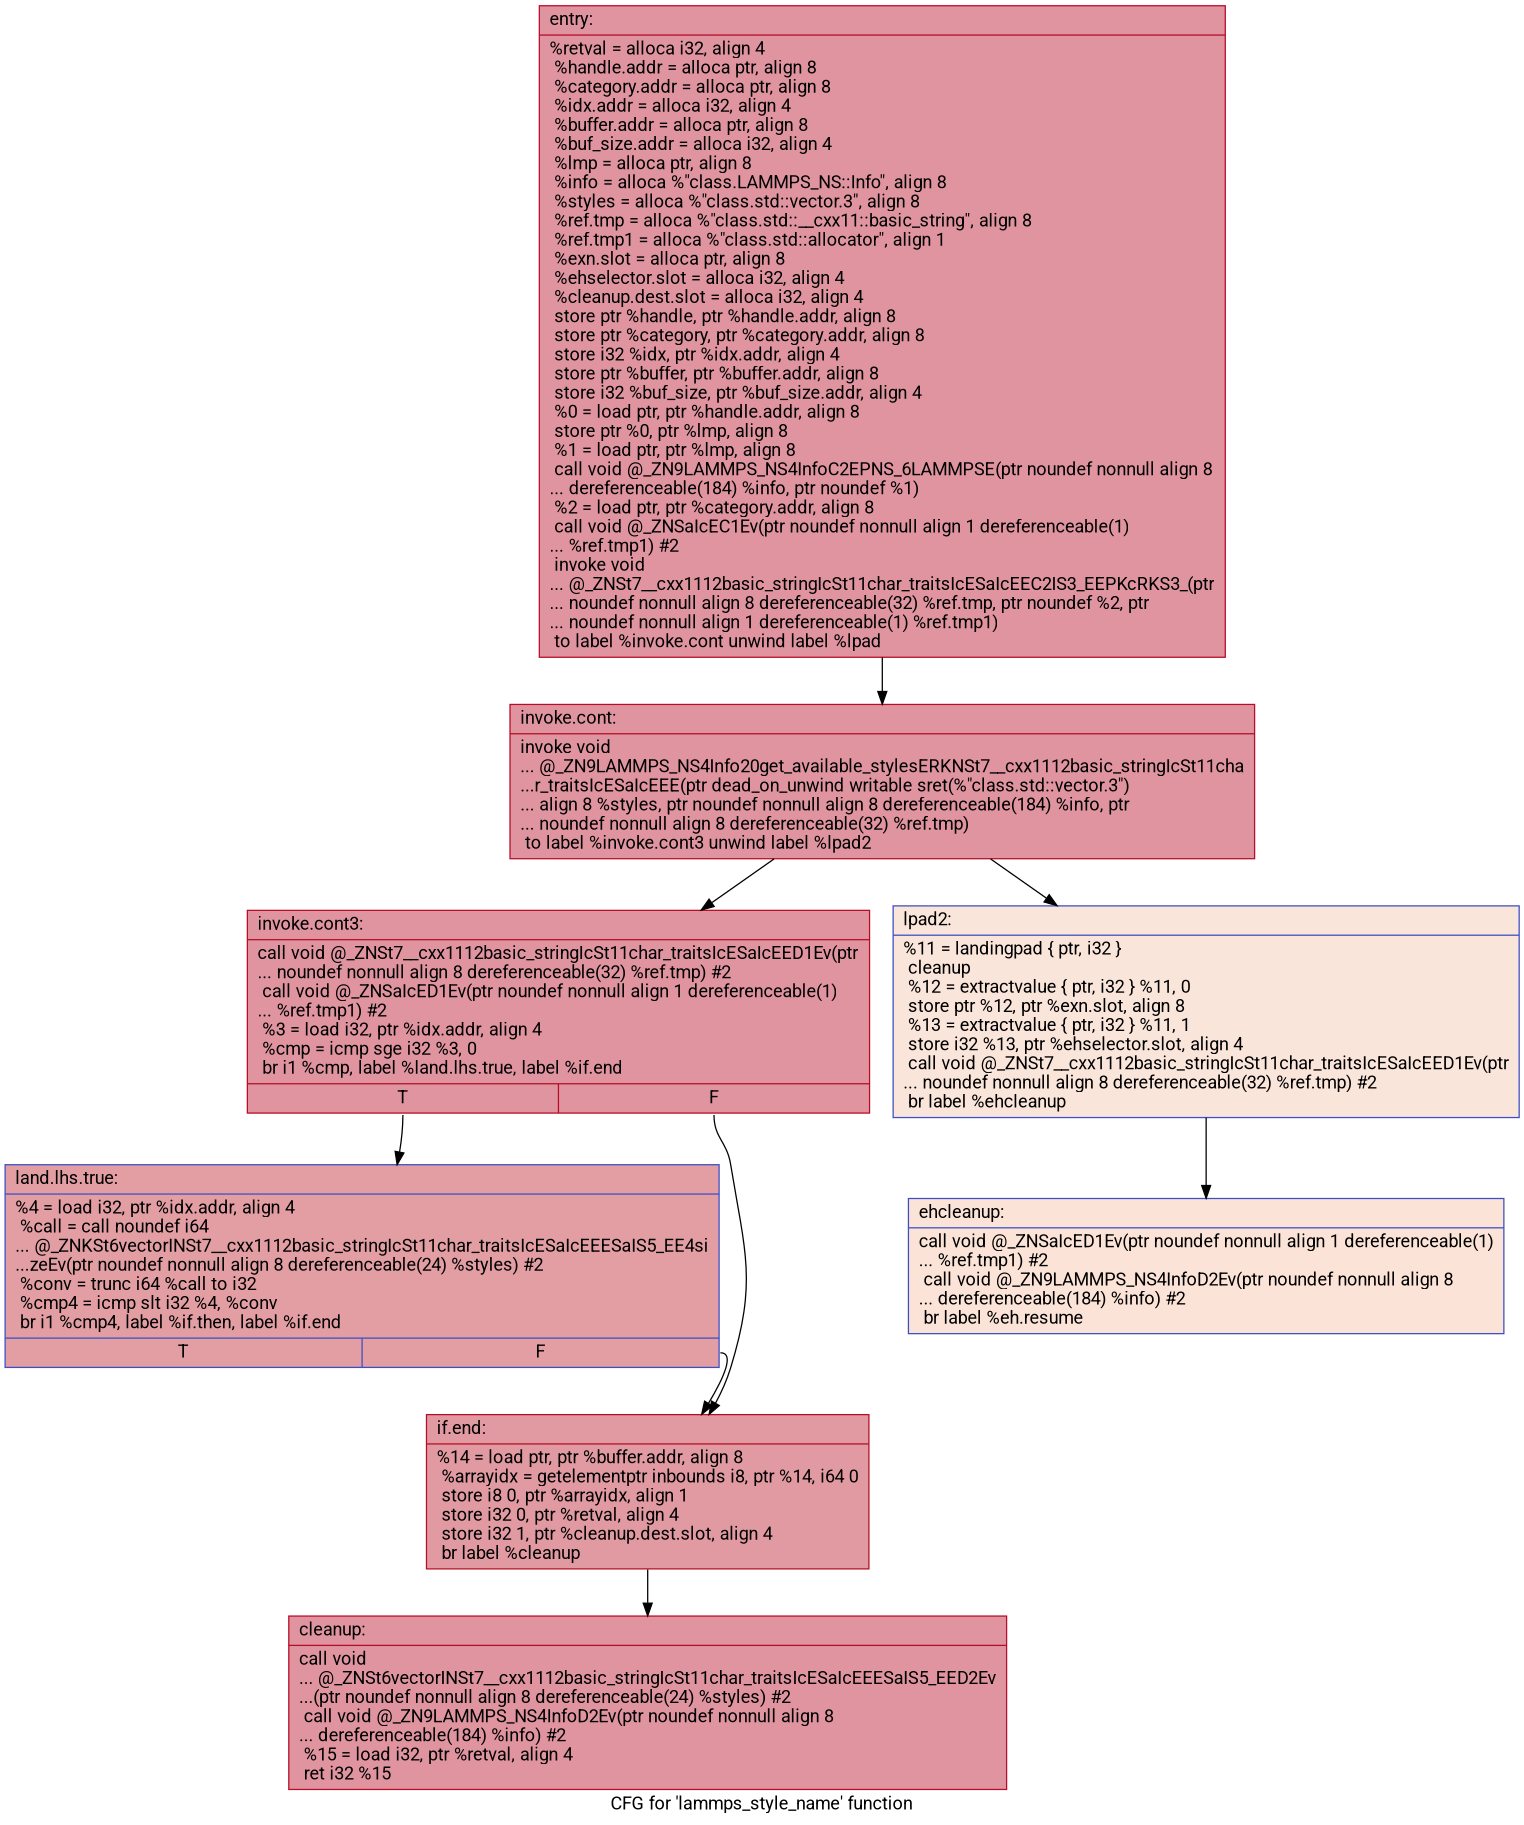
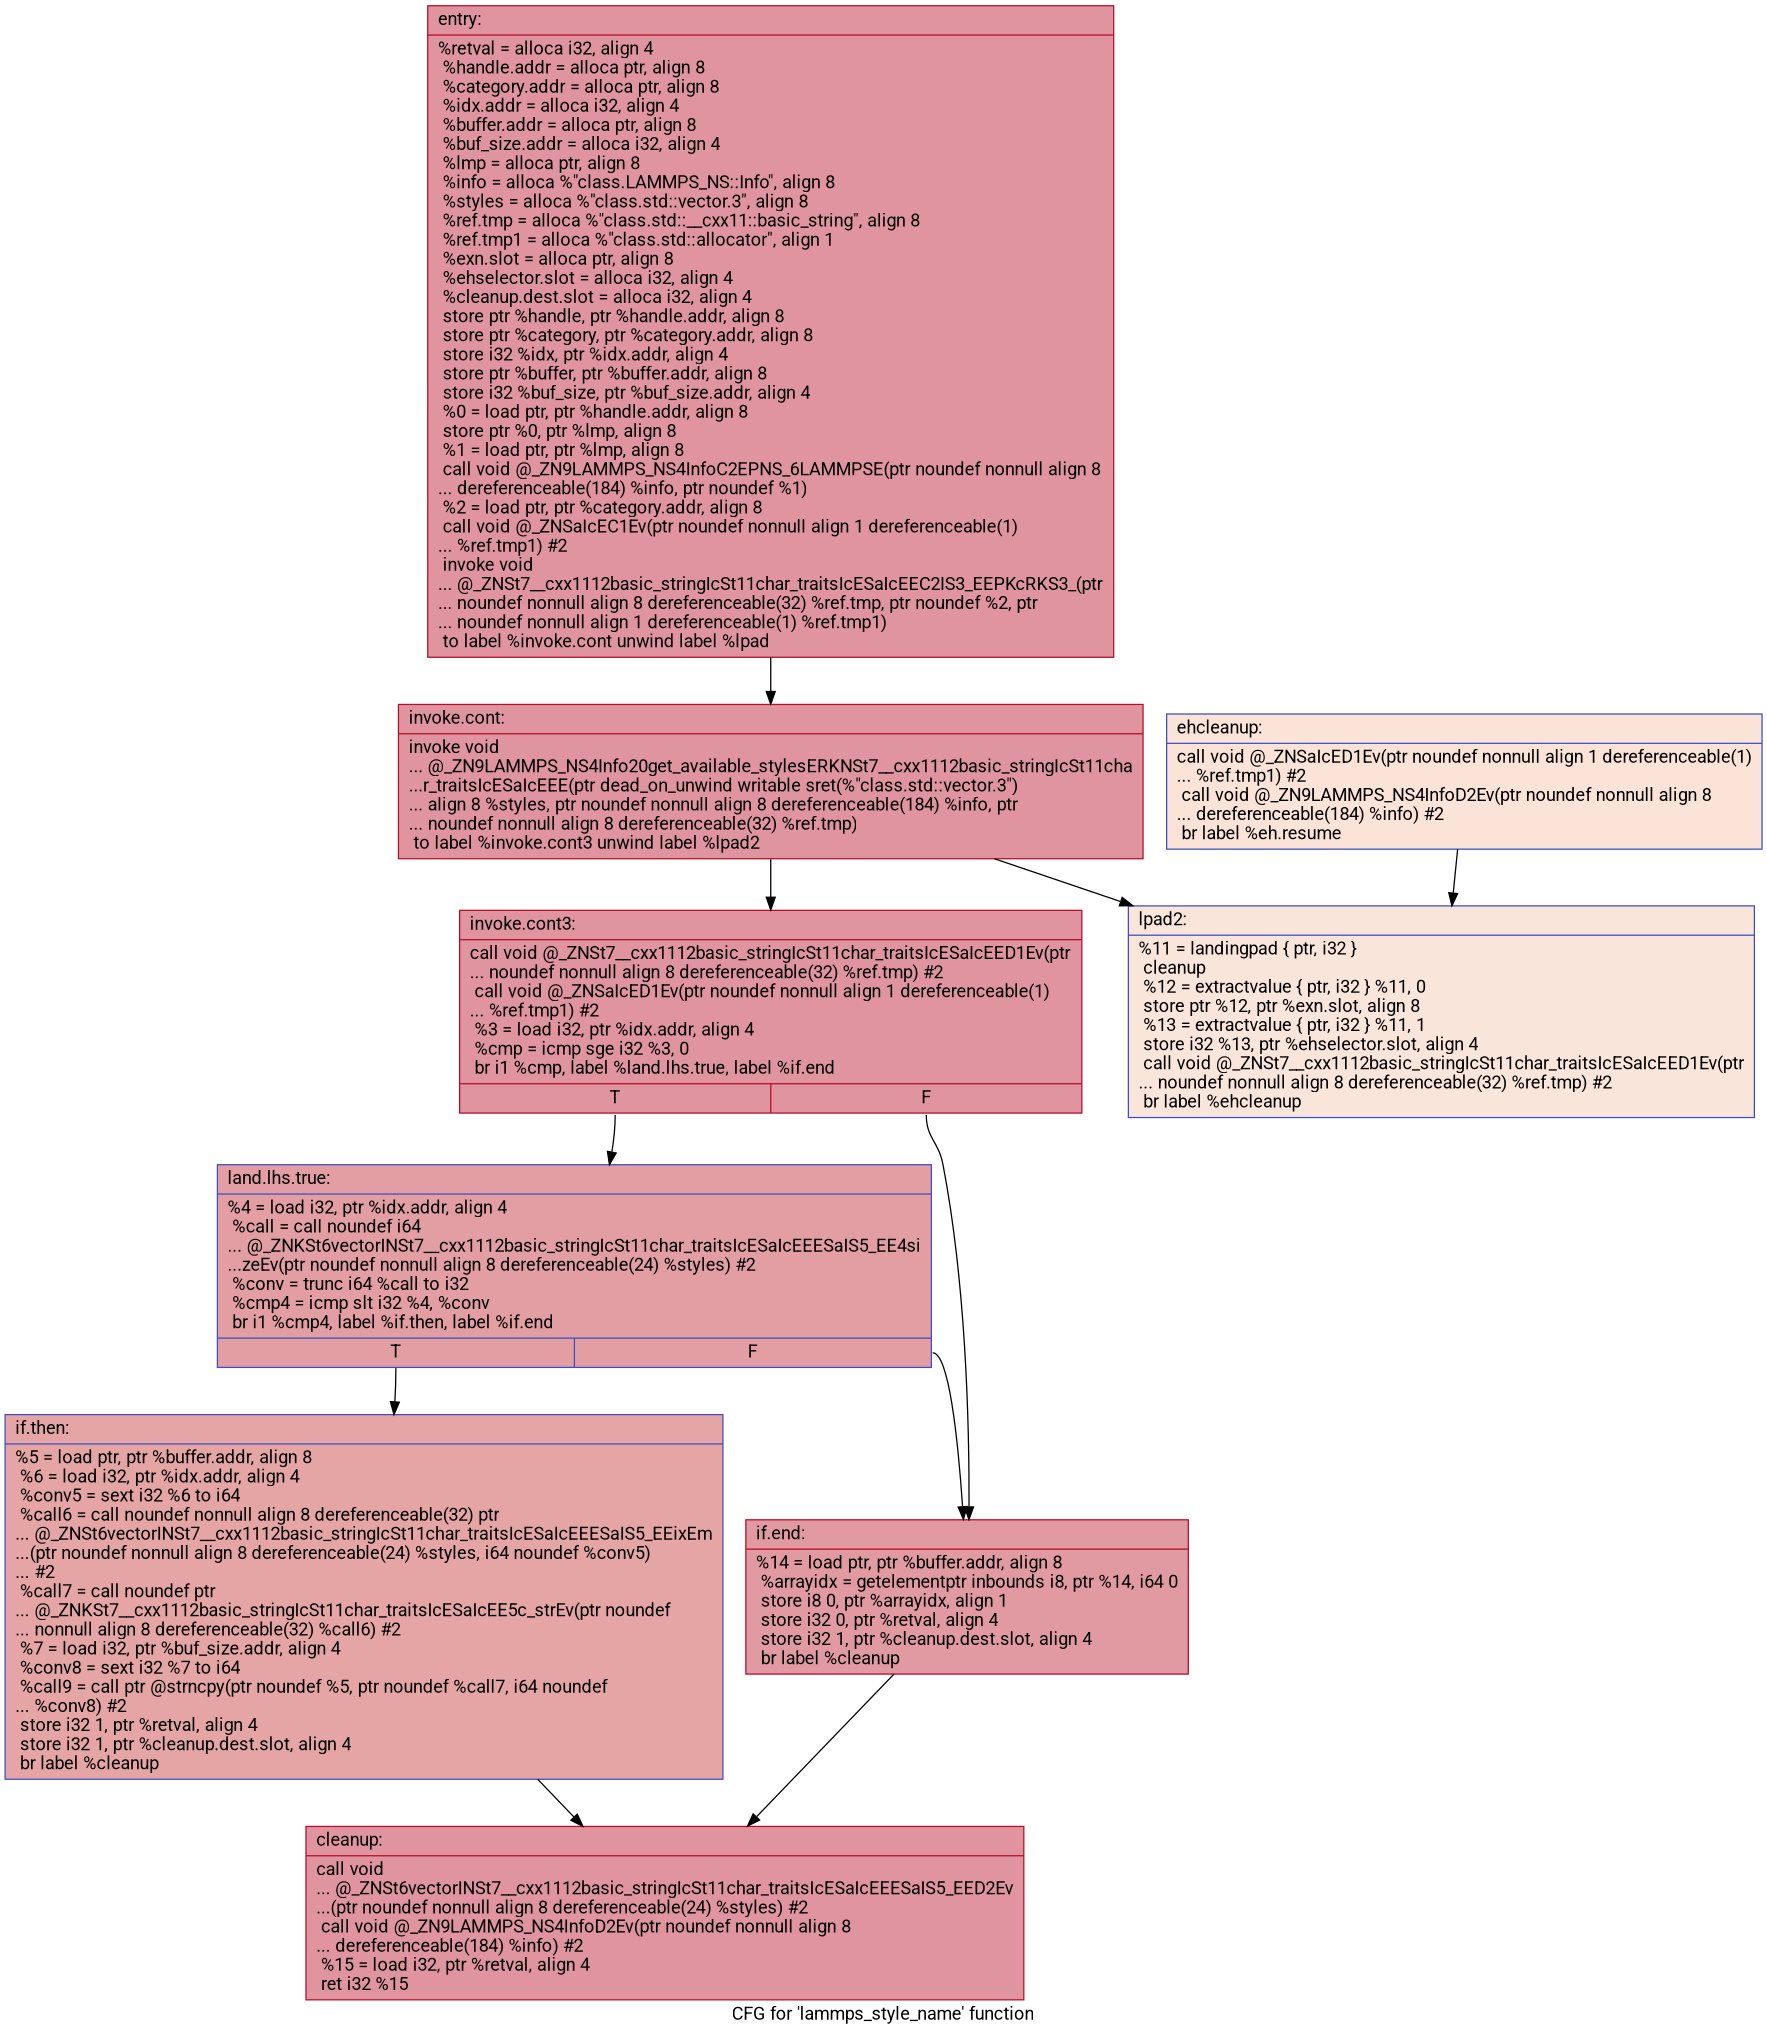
  digraph {
    fontname=Roboto
    label="CFG for 'lammps_style_name' function"
    node [color="#b70d28ff" fillcolor="#b70d2870" fontname=Roboto shape=record style=filled]
    edge [fontname=Roboto]
    n1 [label="{entry:\l|  %retval = alloca i32, align 4\l  %handle.addr = alloca ptr, align 8\l  %category.addr = alloca ptr, align 8\l  %idx.addr = alloca i32, align 4\l  %buffer.addr = alloca ptr, align 8\l  %buf_size.addr = alloca i32, align 4\l  %lmp = alloca ptr, align 8\l  %info = alloca %\"class.LAMMPS_NS::Info\", align 8\l  %styles = alloca %\"class.std::vector.3\", align 8\l  %ref.tmp = alloca %\"class.std::__cxx11::basic_string\", align 8\l  %ref.tmp1 = alloca %\"class.std::allocator\", align 1\l  %exn.slot = alloca ptr, align 8\l  %ehselector.slot = alloca i32, align 4\l  %cleanup.dest.slot = alloca i32, align 4\l  store ptr %handle, ptr %handle.addr, align 8\l  store ptr %category, ptr %category.addr, align 8\l  store i32 %idx, ptr %idx.addr, align 4\l  store ptr %buffer, ptr %buffer.addr, align 8\l  store i32 %buf_size, ptr %buf_size.addr, align 4\l  %0 = load ptr, ptr %handle.addr, align 8\l  store ptr %0, ptr %lmp, align 8\l  %1 = load ptr, ptr %lmp, align 8\l  call void @_ZN9LAMMPS_NS4InfoC2EPNS_6LAMMPSE(ptr noundef nonnull align 8\l... dereferenceable(184) %info, ptr noundef %1)\l  %2 = load ptr, ptr %category.addr, align 8\l  call void @_ZNSaIcEC1Ev(ptr noundef nonnull align 1 dereferenceable(1)\l... %ref.tmp1) #2\l  invoke void\l... @_ZNSt7__cxx1112basic_stringIcSt11char_traitsIcESaIcEEC2IS3_EEPKcRKS3_(ptr\l... noundef nonnull align 8 dereferenceable(32) %ref.tmp, ptr noundef %2, ptr\l... noundef nonnull align 1 dereferenceable(1) %ref.tmp1)\l          to label %invoke.cont unwind label %lpad\l}"]
    n2 [label="{invoke.cont:\l|  invoke void\l... @_ZN9LAMMPS_NS4Info20get_available_stylesERKNSt7__cxx1112basic_stringIcSt11cha\l...r_traitsIcESaIcEEE(ptr dead_on_unwind writable sret(%\"class.std::vector.3\")\l... align 8 %styles, ptr noundef nonnull align 8 dereferenceable(184) %info, ptr\l... noundef nonnull align 8 dereferenceable(32) %ref.tmp)\l          to label %invoke.cont3 unwind label %lpad2\l}"]
    n3 [label="{invoke.cont3:\l|  call void @_ZNSt7__cxx1112basic_stringIcSt11char_traitsIcESaIcEED1Ev(ptr\l... noundef nonnull align 8 dereferenceable(32) %ref.tmp) #2\l  call void @_ZNSaIcED1Ev(ptr noundef nonnull align 1 dereferenceable(1)\l... %ref.tmp1) #2\l  %3 = load i32, ptr %idx.addr, align 4\l  %cmp = icmp sge i32 %3, 0\l  br i1 %cmp, label %land.lhs.true, label %if.end\l|{<s0>T|<s1>F}}"]
    n4 [color="#3d50c3ff" fillcolor="#f4c5ad70" label="{lpad2:\l|  %11 = landingpad \{ ptr, i32 \}\l          cleanup\l  %12 = extractvalue \{ ptr, i32 \} %11, 0\l  store ptr %12, ptr %exn.slot, align 8\l  %13 = extractvalue \{ ptr, i32 \} %11, 1\l  store i32 %13, ptr %ehselector.slot, align 4\l  call void @_ZNSt7__cxx1112basic_stringIcSt11char_traitsIcESaIcEED1Ev(ptr\l... noundef nonnull align 8 dereferenceable(32) %ref.tmp) #2\l  br label %ehcleanup\l}"]
    n5 [color="#3d50c3ff" fillcolor="#be242e70" label="{land.lhs.true:\l|  %4 = load i32, ptr %idx.addr, align 4\l  %call = call noundef i64\l... @_ZNKSt6vectorINSt7__cxx1112basic_stringIcSt11char_traitsIcESaIcEEESaIS5_EE4si\l...zeEv(ptr noundef nonnull align 8 dereferenceable(24) %styles) #2\l  %conv = trunc i64 %call to i32\l  %cmp4 = icmp slt i32 %4, %conv\l  br i1 %cmp4, label %if.then, label %if.end\l|{<s0>T|<s1>F}}"]
    n6 [fillcolor="#bb1b2c70" label="{if.end:\l|  %14 = load ptr, ptr %buffer.addr, align 8\l  %arrayidx = getelementptr inbounds i8, ptr %14, i64 0\l  store i8 0, ptr %arrayidx, align 1\l  store i32 0, ptr %retval, align 4\l  store i32 1, ptr %cleanup.dest.slot, align 4\l  br label %cleanup\l}"]
    n7 [color="#3d50c3ff" fillcolor="#f6bfa670" label="{ehcleanup:\l|  call void @_ZNSaIcED1Ev(ptr noundef nonnull align 1 dereferenceable(1)\l... %ref.tmp1) #2\l  call void @_ZN9LAMMPS_NS4InfoD2Ev(ptr noundef nonnull align 8\l... dereferenceable(184) %info) #2\l  br label %eh.resume\l}"]
+   n8 [color="#3d50c3ff" fillcolor="#c5333470" label="{if.then:\l|  %5 = load ptr, ptr %buffer.addr, align 8\l  %6 = load i32, ptr %idx.addr, align 4\l  %conv5 = sext i32 %6 to i64\l  %call6 = call noundef nonnull align 8 dereferenceable(32) ptr\l... @_ZNSt6vectorINSt7__cxx1112basic_stringIcSt11char_traitsIcESaIcEEESaIS5_EEixEm\l...(ptr noundef nonnull align 8 dereferenceable(24) %styles, i64 noundef %conv5)\l... #2\l  %call7 = call noundef ptr\l... @_ZNKSt7__cxx1112basic_stringIcSt11char_traitsIcESaIcEE5c_strEv(ptr noundef\l... nonnull align 8 dereferenceable(32) %call6) #2\l  %7 = load i32, ptr %buf_size.addr, align 4\l  %conv8 = sext i32 %7 to i64\l  %call9 = call ptr @strncpy(ptr noundef %5, ptr noundef %call7, i64 noundef\l... %conv8) #2\l  store i32 1, ptr %retval, align 4\l  store i32 1, ptr %cleanup.dest.slot, align 4\l  br label %cleanup\l}"]
    n9 [label="{cleanup:\l|  call void\l... @_ZNSt6vectorINSt7__cxx1112basic_stringIcSt11char_traitsIcESaIcEEESaIS5_EED2Ev\l...(ptr noundef nonnull align 8 dereferenceable(24) %styles) #2\l  call void @_ZN9LAMMPS_NS4InfoD2Ev(ptr noundef nonnull align 8\l... dereferenceable(184) %info) #2\l  %15 = load i32, ptr %retval, align 4\l  ret i32 %15\l}"]
    n1 -> n2
    n2 -> n3
    n2 -> n4
    n3 -> n5 [tailport=s0]
    n3 -> n6 [tailport=s1]
-   n4 -> n7
+   n7 -> n4
    n5 -> n6 [tailport=s1]
+   n5 -> n8 [tailport=s0]
    n6 -> n9
+   n8 -> n9
  }
